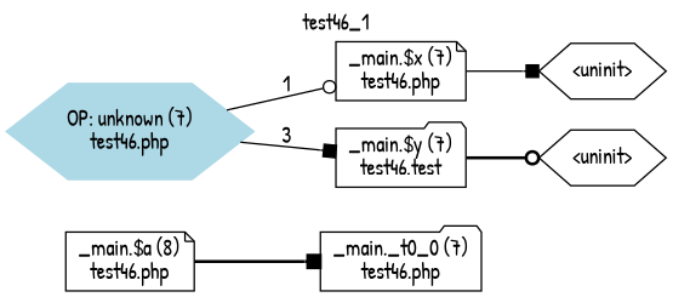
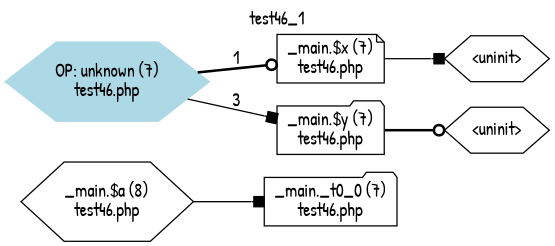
  digraph {
    fontname="Patrick Hand"
    label=test46_1
    labelloc=t
    rankdir=LR
    node [fontname="Patrick Hand" shape=hexagon]
    edge [arrowhead=box fontname="Patrick Hand" style=solid]
-   n1 [label="_main.$a (8)\ntest46.php" shape=note]
+   n1 [label="_main.$a (8)\ntest46.php"]
    n2 [label="_main._t0_0 (7)\ntest46.php" shape=folder]
    n3 [color=lightblue label="OP: unknown (7)\ntest46.php" style=filled]
    n4 [label="_main.$x (7)\ntest46.php" shape=note]
-   n5 [label="_main.$y (7)\ntest46.test" shape=folder]
+   n5 [label="_main.$y (7)\ntest46.php" shape=folder]
    n6 [label="<uninit>"]
    n7 [label="<uninit>"]
-   n1 -> n2 [style=bold]
-   n3 -> n4 [arrowhead=odot label=1]
+   n1 -> n2
+   n3 -> n4 [arrowhead=odot label=1 style=bold]
    n3 -> n5 [label=3]
    n4 -> n6
    n5 -> n7 [arrowhead=odot style=bold]
  }
